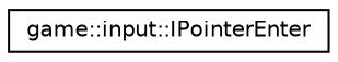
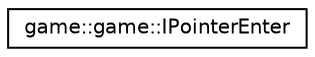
  digraph {
    rankdir=LR
-   n1 [color=black fillcolor=white fontname=Helvetica fontsize=10 height=0.2 label="game::input::IPointerEnter" shape=record style=filled width=0.4]
+   n1 [color=black fillcolor=white fontname=Helvetica fontsize=10 height=0.2 label="game::game::IPointerEnter" shape=record style=filled width=0.4]
  }
